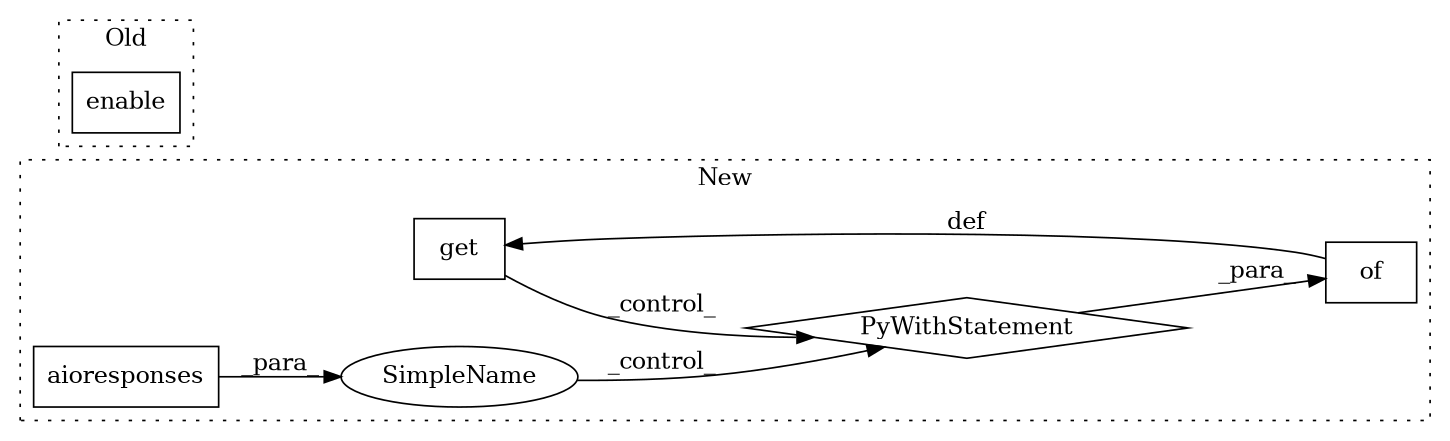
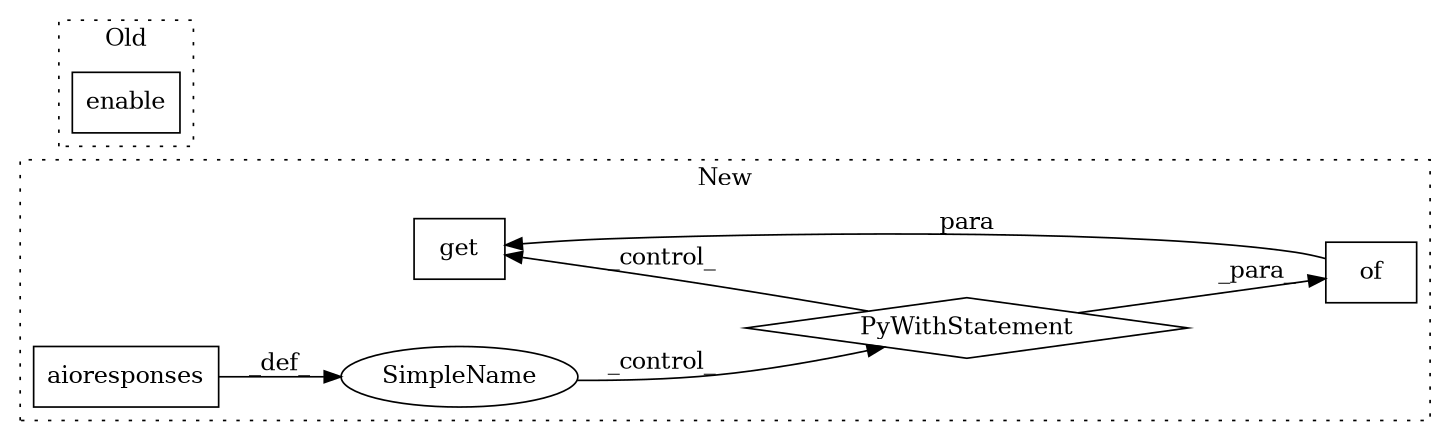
  digraph {
    rankdir=LR
    node [a=32 shape=box]
    n1 [l="4,1" label=get s="9555,9571"]
    n2 [a=42 label=SimpleName shape=ellipse]
    n3 [a=104 l="10,2" label=PyWithStatement s="9496,9520" shape=diamond]
    n4 [l=14 label=aioresponses s=9506]
    n5 [l=4 label=of s=9567]
    n6 [l=8 label=enable s=9591]
    subgraph cluster_1 {
      label=New
      style=dotted
      n1
      n2
      n3
      n4
      n5
    }
    subgraph cluster_2 {
      label=Old
      style=dotted
      n6
    }
    n2 -> n3 [label=_control_]
-   n1 -> n3 [label=_control_]
+   n3 -> n1 [label=_control_]
    n3 -> n5 [label=_para_]
-   n4 -> n2 [label=_para_]
-   n5 -> n1 [label=_def_]
+   n4 -> n2 [label=_def_]
+   n5 -> n1 [label=_para_]
  }
